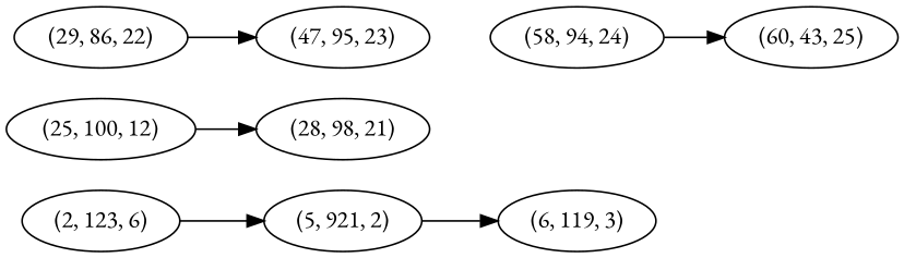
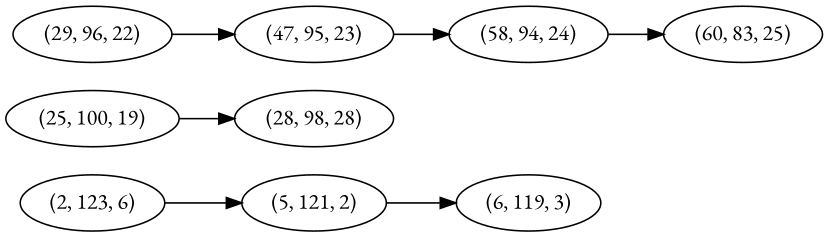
  digraph {
    fontname="EB Garamond"
    rankdir=LR
    node [fontname="EB Garamond"]
    edge [fontname="EB Garamond"]
    n1 [label="(2, 123, 6)"]
-   "(5, 121, 2)" [label="(5, 921, 2)"]
+   "(5, 121, 2)"
    "(6, 119, 3)"
-   "(25, 100, 19)" [label="(25, 100, 12)"]
-   "(28, 98, 21)"
-   "(29, 96, 22)" [label="(29, 86, 22)"]
+   "(25, 100, 19)"
+   "(28, 98, 21)" [label="(28, 98, 28)"]
+   "(29, 96, 22)"
    "(47, 95, 23)"
    "(58, 94, 24)"
-   "(60, 83, 25)" [label="(60, 43, 25)"]
+   "(60, 83, 25)"
    n1 -> "(5, 121, 2)"
    "(5, 121, 2)" -> "(6, 119, 3)"
    "(25, 100, 19)" -> "(28, 98, 21)"
    "(29, 96, 22)" -> "(47, 95, 23)"
+   "(47, 95, 23)" -> "(58, 94, 24)"
    "(58, 94, 24)" -> "(60, 83, 25)"
  }
